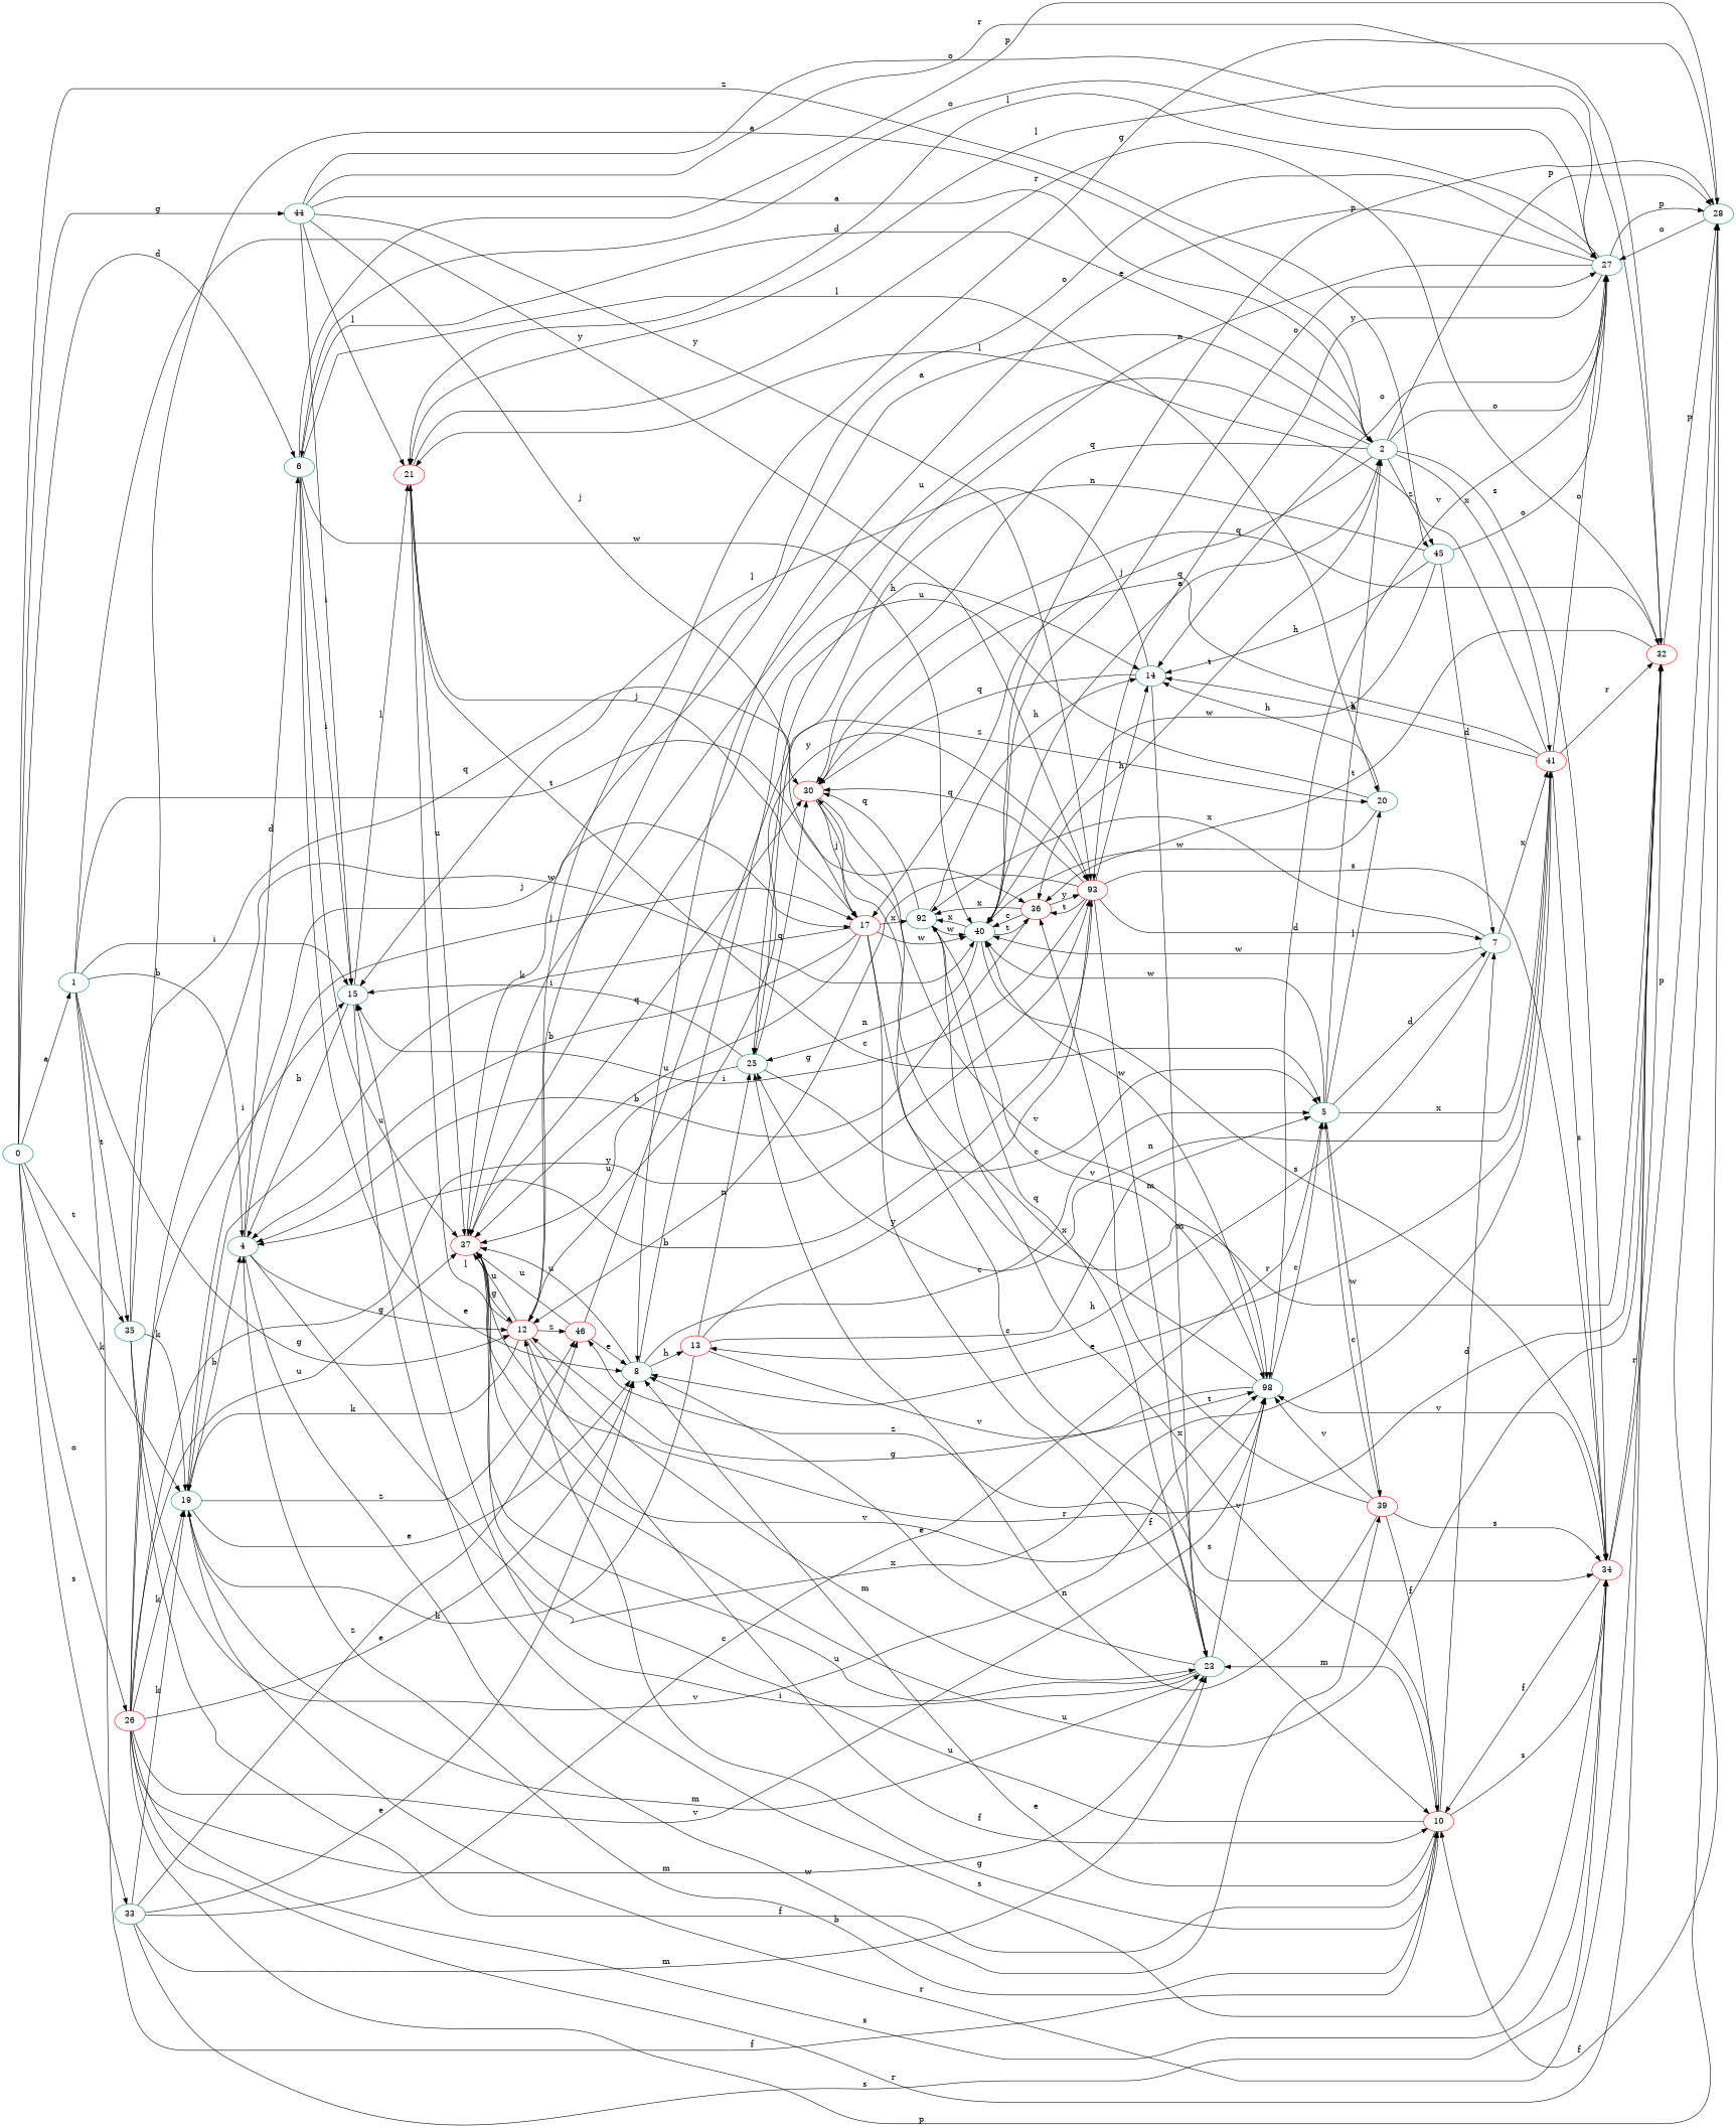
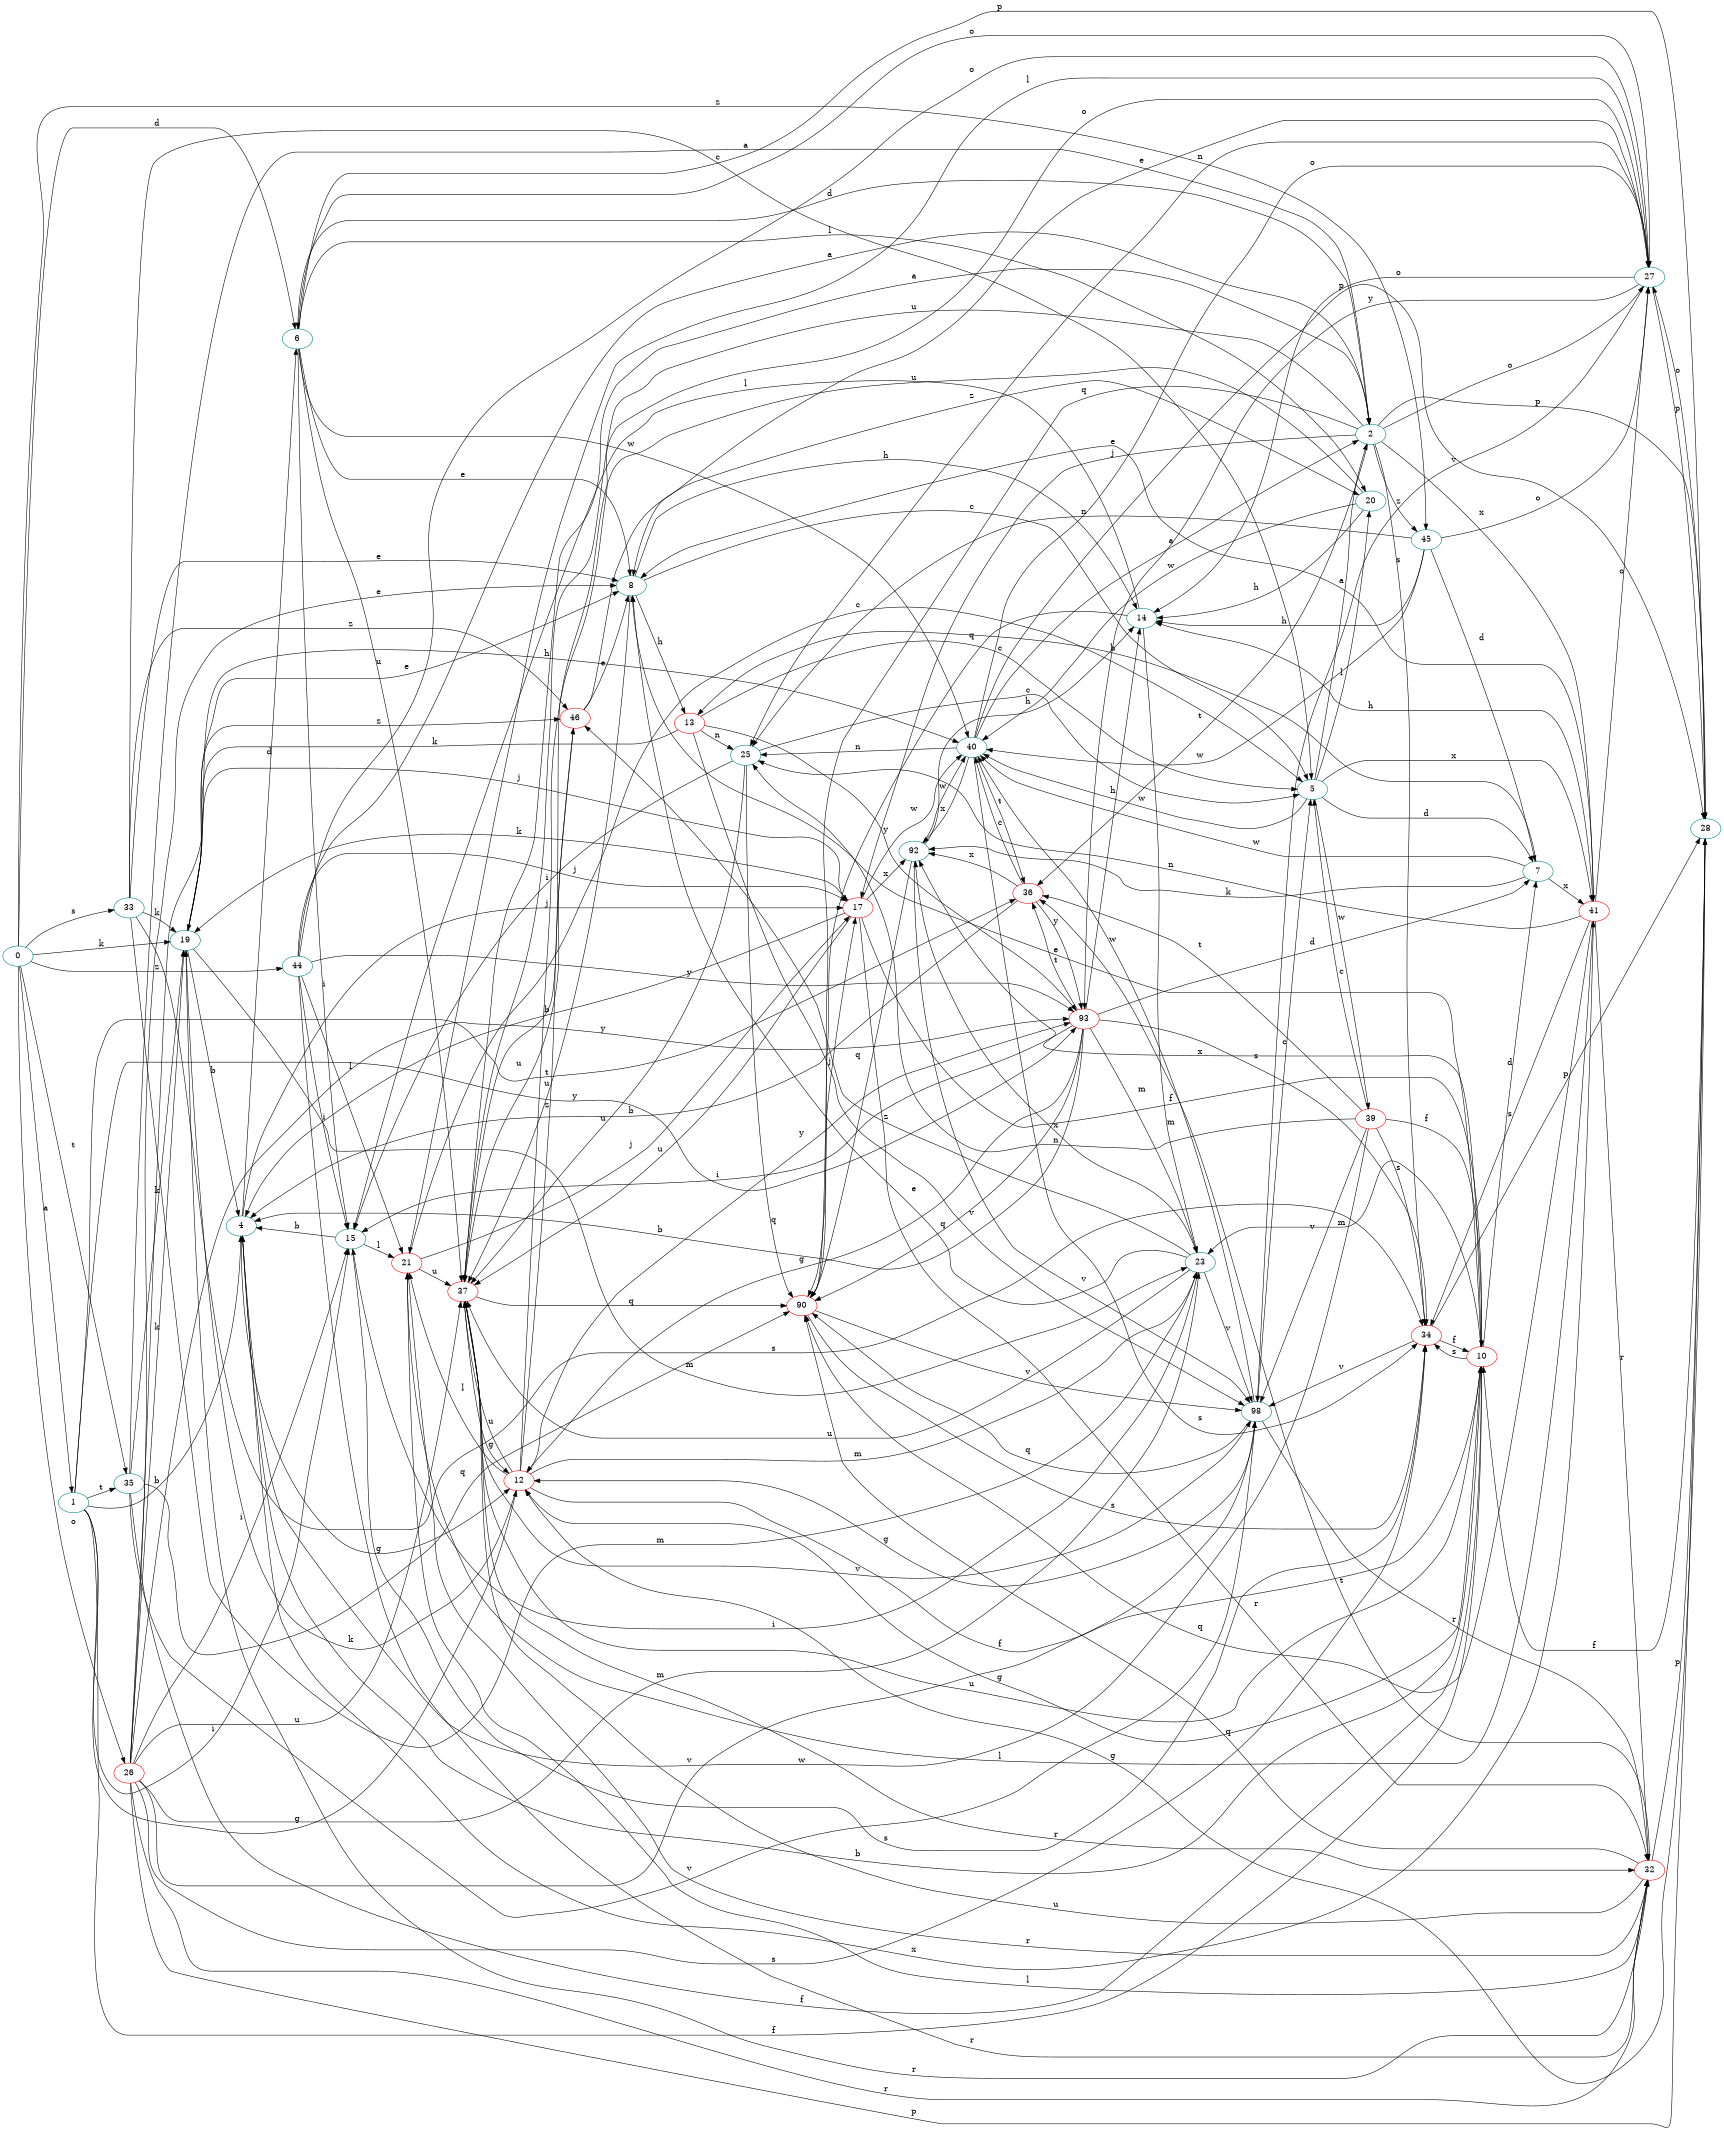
  strict digraph {
    rankdir=LR
    node [color=teal]
    0
    1
    6
    19
    26 [color=red]
    33
    35
    44
    45
    4
    10 [color=red]
    12 [color=red]
    15
    36 [color=red]
    n15 [color=red label=93]
    27
    28
    37 [color=red]
    20
    40
    8
    17 [color=red]
    23
    46 [color=red]
    32 [color=red]
    34 [color=red]
    n27 [label=98]
    5
    2
-   30 [color=red]
+   30 [color=red label=90]
    21 [color=red]
    7
    14
    25
    41 [color=red]
    39 [color=red]
    n37 [label=92]
    13 [color=red]
    0 -> 1 [label=a]
    0 -> 6 [label=d]
    0 -> 19 [label=k]
    0 -> 26 [label=o]
    0 -> 33 [label=s]
    0 -> 35 [label=t]
-   0 -> 44 [label=g]
+   0 -> 44 [label=z]
    0 -> 45 [label=z]
    1 -> 35 [label=t]
    1 -> 4 [label=b]
    1 -> 10 [label=f]
    1 -> 12 [label=g]
    1 -> 15 [label=i]
    1 -> 36 [label=t]
    1 -> n15 [label=y]
    6 -> 15 [label=i]
    6 -> 27 [label=o]
    6 -> 28 [label=p]
    6 -> 37 [label=u]
    6 -> 20 [label=l]
    6 -> 40 [label=w]
    6 -> 8 [label=e]
    19 -> 4 [label=b]
    19 -> 8 [label=e]
    19 -> 17 [label=j]
    19 -> 23 [label=m]
    19 -> 46 [label=z]
    19 -> 32 [label=r]
    26 -> 19 [label=k]
    26 -> 15 [label=i]
    26 -> n15 [label=y]
    26 -> 28 [label=p]
    26 -> 37 [label=u]
-   26 -> 40 [label=w]
+   26 -> 40 [label=h]
    26 -> 8 [label=e]
    26 -> 23 [label=m]
    26 -> 32 [label=r]
    26 -> 34 [label=s]
    26 -> n27 [label=v]
    33 -> 19 [label=k]
    33 -> 8 [label=e]
    33 -> 23 [label=m]
    33 -> 46 [label=z]
    33 -> 34 [label=s]
    33 -> 5 [label=c]
    35 -> 19 [label=k]
    35 -> 10 [label=f]
    35 -> n27 [label=v]
    35 -> 2 [label=a]
    35 -> 30 [label=q]
    44 -> 15 [label=i]
    44 -> n15 [label=y]
    44 -> 27 [label=o]
    44 -> 17 [label=j]
    44 -> 32 [label=r]
    44 -> 2 [label=a]
    44 -> 21 [label=l]
    45 -> 27 [label=o]
    45 -> 40 [label=w]
    45 -> 7 [label=d]
    45 -> 14 [label=h]
    45 -> 25 [label=n]
    4 -> 6 [label=d]
    4 -> 12 [label=g]
    4 -> 17 [label=j]
    4 -> 41 [label=x]
-   4 -> 39 [label=w]
+   39 -> 4 [label=w]
    10 -> 4 [label=b]
    10 -> 12 [label=g]
    10 -> 37 [label=u]
    10 -> 8 [label=e]
    10 -> 23 [label=m]
    10 -> 34 [label=s]
    10 -> 7 [label=d]
    10 -> n37 [label=x]
    12 -> 19 [label=k]
    12 -> 10 [label=f]
    12 -> n15 [label=y]
    12 -> 27 [label=o]
    12 -> 37 [label=u]
    12 -> 23 [label=m]
    12 -> 46 [label=z]
    12 -> 21 [label=l]
    15 -> 4 [label=b]
    15 -> 34 [label=s]
    15 -> 21 [label=l]
    36 -> 4 [label=b]
    36 -> n15 [label=y]
    36 -> 40 [label=c]
    36 -> n37 [label=x]
    n15 -> 4 [label=b]
    n15 -> 12 [label=g]
    n15 -> 15 [label=i]
    n15 -> 36 [label=t]
    n15 -> 23 [label=m]
    n15 -> 34 [label=s]
    n15 -> 30 [label=q]
    n15 -> 7 [label=d]
    n15 -> 14 [label=h]
    27 -> n15 [label=y]
    27 -> 28 [label=p]
    27 -> 8 [label=e]
    27 -> n27 [label=v]
    27 -> 21 [label=l]
    27 -> 14 [label=o]
    27 -> 25 [label=n]
    28 -> 10 [label=f]
    28 -> 12 [label=g]
    28 -> 27 [label=o]
    37 -> 12 [label=g]
    37 -> 32 [label=r]
    37 -> n27 [label=v]
    37 -> 2 [label=a]
    37 -> 30 [label=q]
    20 -> 37 [label=u]
    20 -> 40 [label=w]
    20 -> 14 [label=h]
    40 -> 36 [label=t]
    40 -> 27 [label=o]
    40 -> 28 [label=p]
    40 -> 34 [label=s]
    40 -> 2 [label=a]
    40 -> 25 [label=n]
    40 -> n37 [label=x]
    8 -> 37 [label=u]
    8 -> 5 [label=c]
    8 -> 14 [label=h]
    8 -> 13 [label=h]
    17 -> 19 [label=k]
    17 -> 4 [label=b]
    17 -> 10 [label=f]
    17 -> 37 [label=u]
    17 -> 40 [label=w]
    17 -> 32 [label=r]
    17 -> n37 [label=x]
    23 -> 15 [label=i]
    23 -> 37 [label=u]
    23 -> 8 [label=e]
    23 -> 46 [label=z]
    23 -> n27 [label=v]
    23 -> n37 [label=x]
    46 -> 37 [label=u]
    46 -> 20 [label=z]
    46 -> 8 [label=e]
    32 -> 36 [label=t]
    32 -> 28 [label=p]
    32 -> 37 [label=u]
    32 -> 30 [label=q]
    32 -> 21 [label=l]
    34 -> 10 [label=f]
    34 -> 28 [label=p]
-   34 -> 32 [label=r]
+   n27 -> 32 [label=r]
    34 -> n27 [label=v]
    n27 -> 12 [label=g]
    n27 -> 40 [label=w]
    n27 -> 5 [label=c]
    n27 -> 30 [label=q]
    5 -> 20 [label=l]
    5 -> 40 [label=w]
    5 -> 2 [label=a]
    5 -> 7 [label=d]
    5 -> 41 [label=x]
    5 -> 39 [label=w]
    2 -> 6 [label=d]
    2 -> 45 [label=z]
    2 -> 36 [label=t]
    2 -> 27 [label=o]
    2 -> 28 [label=p]
    2 -> 37 [label=u]
    2 -> 17 [label=j]
    2 -> 34 [label=s]
    2 -> 30 [label=q]
    2 -> 41 [label=x]
    30 -> 17 [label=j]
    30 -> 34 [label=s]
    30 -> n27 [label=v]
    21 -> 37 [label=u]
    21 -> 17 [label=j]
    21 -> 32 [label=r]
    21 -> 5 [label=c]
    7 -> 40 [label=w]
    7 -> 41 [label=x]
-   7 -> n37 [label=x]
+   7 -> n37 [label=k]
    7 -> 13 [label=h]
    14 -> 15 [label=l]
    14 -> 23 [label=m]
    14 -> 30 [label=q]
    25 -> 15 [label=i]
    25 -> 37 [label=u]
    25 -> 5 [label=c]
    25 -> 30 [label=q]
    41 -> 27 [label=o]
    41 -> 8 [label=e]
    41 -> 32 [label=r]
    41 -> 34 [label=s]
    41 -> 30 [label=q]
    41 -> 21 [label=l]
    41 -> 14 [label=h]
    41 -> 25 [label=n]
    39 -> 10 [label=f]
    39 -> 36 [label=t]
    39 -> 34 [label=s]
    39 -> n27 [label=v]
    39 -> 5 [label=c]
    39 -> 25 [label=n]
    n37 -> 40 [label=w]
    n37 -> n27 [label=v]
    n37 -> 30 [label=q]
    n37 -> 14 [label=h]
    13 -> 19 [label=k]
    13 -> n15 [label=y]
    13 -> n27 [label=v]
    13 -> 5 [label=c]
    13 -> 25 [label=n]
  }
